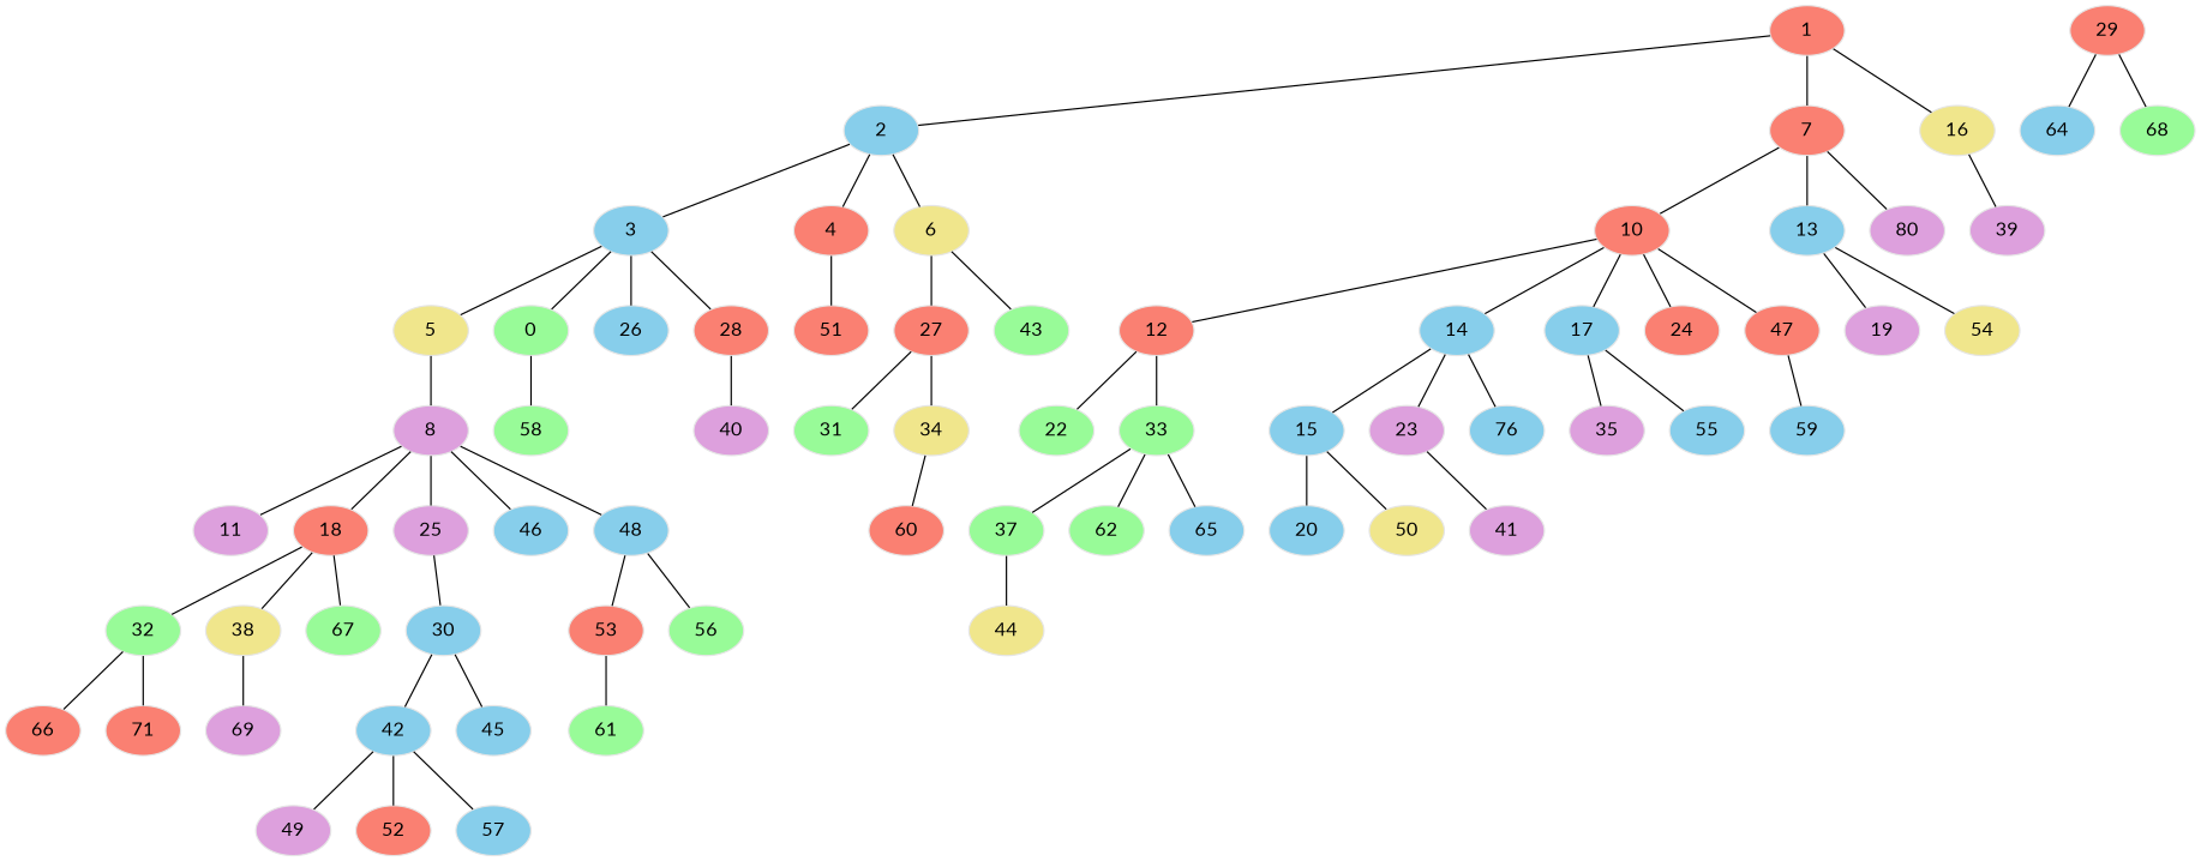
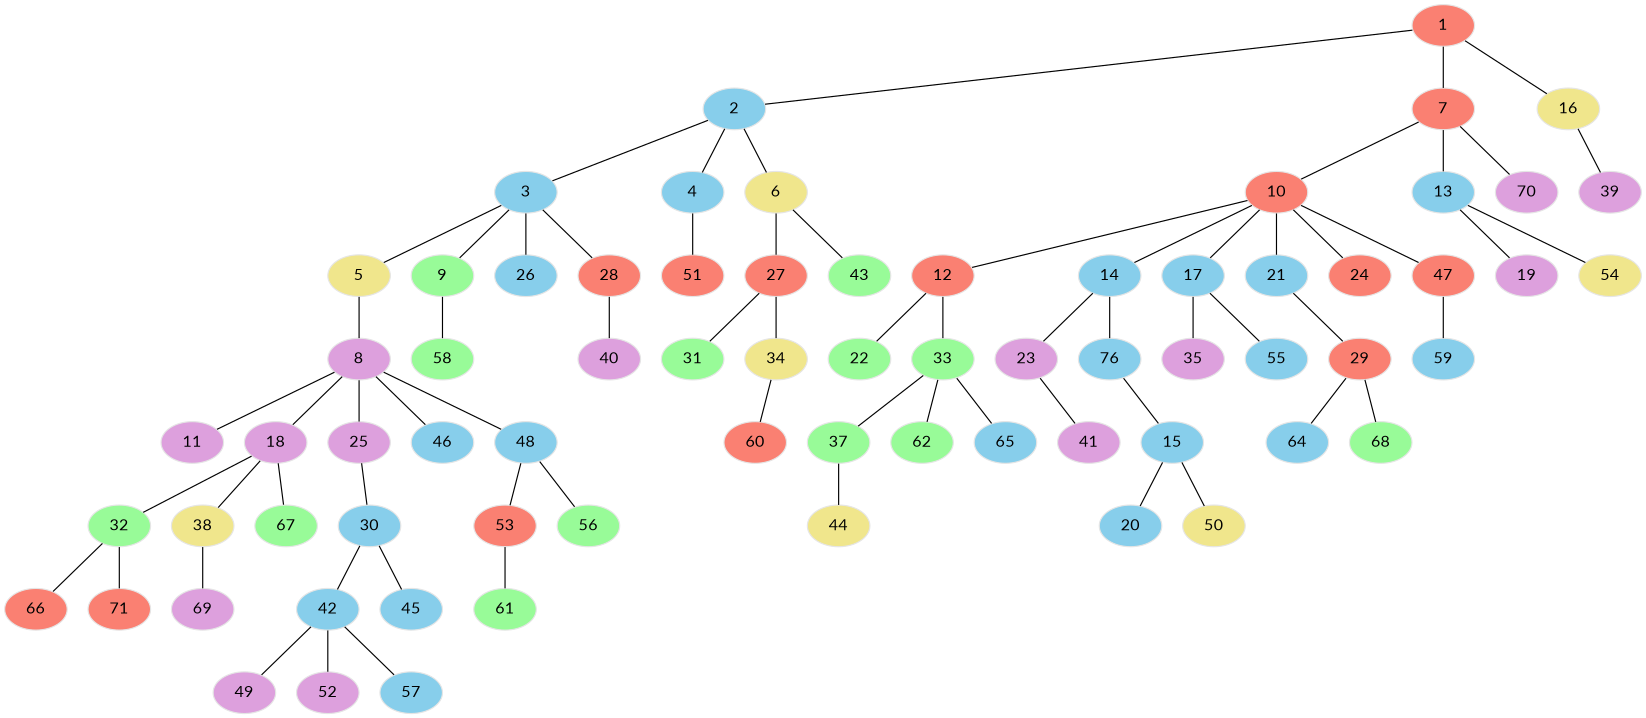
  graph {
    fontname=Lato
    node [color=gray90 fillcolor=skyblue fontname=Lato style=filled]
    edge [fontname=Lato]
    1 [fillcolor=salmon]
    2
    7 [fillcolor=salmon]
    16 [fillcolor=khaki]
    3
-   4 [fillcolor=salmon]
+   4
    6 [fillcolor=khaki]
    10 [fillcolor=salmon]
    13
-   70 [fillcolor=plum label=80]
+   70 [fillcolor=plum]
    39 [fillcolor=plum]
    5 [fillcolor=khaki]
-   9 [fillcolor=palegreen label=0]
+   9 [fillcolor=palegreen]
    26
    28 [fillcolor=salmon]
    51 [fillcolor=salmon]
    27 [fillcolor=salmon]
    43 [fillcolor=palegreen]
    8 [fillcolor=plum]
    58 [fillcolor=palegreen]
    40 [fillcolor=plum]
    11 [fillcolor=plum]
-   18 [fillcolor=salmon]
+   18 [fillcolor=plum]
    25 [fillcolor=plum]
    46
    48
    31 [fillcolor=palegreen]
    34 [fillcolor=khaki]
    12 [fillcolor=salmon]
    14
    17
+   21
    24 [fillcolor=salmon]
    47 [fillcolor=salmon]
    19 [fillcolor=plum]
    54 [fillcolor=khaki]
    32 [fillcolor=palegreen]
    38 [fillcolor=khaki]
    67 [fillcolor=palegreen]
    30
    53 [fillcolor=salmon]
    56 [fillcolor=palegreen]
    22 [fillcolor=palegreen]
    33 [fillcolor=palegreen]
    15
    23 [fillcolor=plum]
    n47 [label=76]
    35 [fillcolor=plum]
    55
    29 [fillcolor=salmon]
    59
    37 [fillcolor=palegreen]
    62 [fillcolor=palegreen]
    65
    20
    50 [fillcolor=khaki]
    41 [fillcolor=plum]
    66 [fillcolor=salmon]
    71 [fillcolor=salmon]
    69 [fillcolor=plum]
    64
    68 [fillcolor=palegreen]
    42
    45
    60 [fillcolor=salmon]
    49 [fillcolor=plum]
-   52 [fillcolor=salmon]
+   52 [fillcolor=plum]
    57
    44 [fillcolor=khaki]
    61 [fillcolor=palegreen]
    1 -- 2
    1 -- 7
    1 -- 16
    2 -- 3
    2 -- 4
    2 -- 6
    7 -- 10
    7 -- 13
    7 -- 70
    16 -- 39
    3 -- 5
    3 -- 9
    3 -- 26
    3 -- 28
    4 -- 51
    6 -- 27
    6 -- 43
    10 -- 12
    10 -- 14
    10 -- 17
+   10 -- 21
    10 -- 24
    10 -- 47
    13 -- 19
    13 -- 54
    5 -- 8
    9 -- 58
    28 -- 40
    27 -- 31
    27 -- 34
    8 -- 11
    8 -- 18
    8 -- 25
    8 -- 46
    8 -- 48
    18 -- 32
    18 -- 38
    18 -- 67
    25 -- 30
    48 -- 53
    48 -- 56
    34 -- 60
    12 -- 22
    12 -- 33
-   14 -- 15
+   n47 -- 15
    14 -- 23
    14 -- n47
    17 -- 35
    17 -- 55
+   21 -- 29
    47 -- 59
    32 -- 66
    32 -- 71
    38 -- 69
    30 -- 42
    30 -- 45
    53 -- 61
    33 -- 37
    33 -- 62
    33 -- 65
    15 -- 20
    15 -- 50
    23 -- 41
    29 -- 64
    29 -- 68
    37 -- 44
    42 -- 49
    42 -- 52
    42 -- 57
  }
